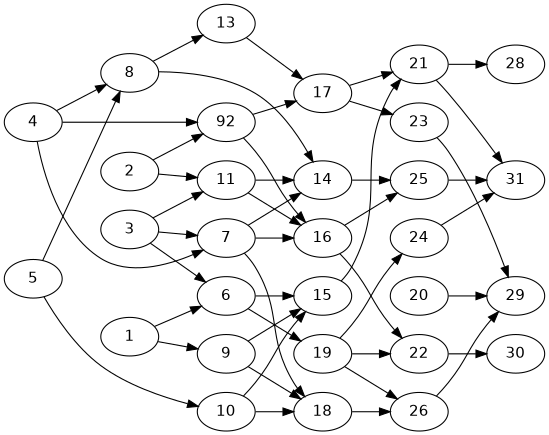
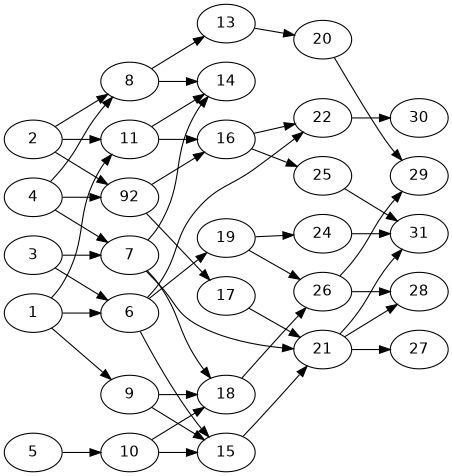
  digraph {
    fontname="DejaVu Sans"
    rankdir=LR
    node [alpha=0.08 fontname="DejaVu Sans"]
    edge [fontname="DejaVu Sans"]
    1 [alpha=0.02 expect_size=2113350301568735]
    6 [alpha=0.09 expect_size=143766176238249776]
    9 [alpha=0.07 expect_size=111839304892834381824]
    11 [expect_size=114988209094195632]
    15 [alpha=0.11 expect_size=9684724025863638]
    19 [alpha=0.20 expect_size=306091264685371904]
    18 [alpha=0.03 expect_size=39379259590203932672]
    14 [alpha=0.14 expect_size=70861347780734384]
    16 [expect_size=150809196841502752]
    21 [alpha=0.12 expect_size=15023640261030838272]
    17 [alpha=0.13 expect_size=5541879424947525]
-   23 [alpha=0.12 expect_size=85569595031892272]
    22 [alpha=0.17 expect_size=6093016739549595]
    26 [alpha=0.20 expect_size=10013604478395088896]
    24 [alpha=0.18 expect_size=73004740916855136]
    25 [alpha=0.01 expect_size=5281986909037188]
    2 [alpha=0.07 expect_size=251363752765132192]
    n18 [alpha=0.15 expect_size=1772233883064400 label=92]
    3 [alpha=0.20 expect_size=53631978179657728000]
    7 [alpha=0.00 expect_size=635868681301304]
    4 [alpha=0.16 expect_size=2108039179216130]
    8 [alpha=0.20 expect_size=58892522522763329536]
    13 [alpha=0.06 expect_size=7595306396275536]
    20 [expect_size=58708176279925948416]
    5 [expect_size=35086355540658356224]
    10 [alpha=0.11 expect_size=285738112320398163968]
    31 [alpha=0.01 expect_size=333350665870620096]
+   27 [alpha=0.19 expect_size=2462130183932188]
    28 [alpha=0.17 expect_size=54293520814071349248]
    29 [expect_size=6665102946024837]
    30 [alpha=0.05 expect_size=2375890239093279]
    1 -> 6
    1 -> 9
-   3 -> 11
+   1 -> 11
    6 -> 15
    6 -> 19
    9 -> 15
    9 -> 18
    11 -> 14
    11 -> 16
    15 -> 21
-   19 -> 22
+   6 -> 22
    19 -> 26
    19 -> 24
    18 -> 26
-   14 -> 25
    16 -> 22
    16 -> 25
    21 -> 31
+   21 -> 27
    21 -> 28
    17 -> 21
-   17 -> 23
-   23 -> 29
    22 -> 30
+   26 -> 28
    26 -> 29
    24 -> 31
    25 -> 31
    2 -> 11
    2 -> n18
    n18 -> 16
    n18 -> 17
    3 -> 6
    3 -> 7
    7 -> 18
    7 -> 14
-   7 -> 16
+   7 -> 21
    4 -> n18
    4 -> 7
    4 -> 8
    8 -> 14
    8 -> 13
-   13 -> 17
+   13 -> 20
    20 -> 29
-   5 -> 8
+   2 -> 8
    5 -> 10
    10 -> 15
    10 -> 18
  }
